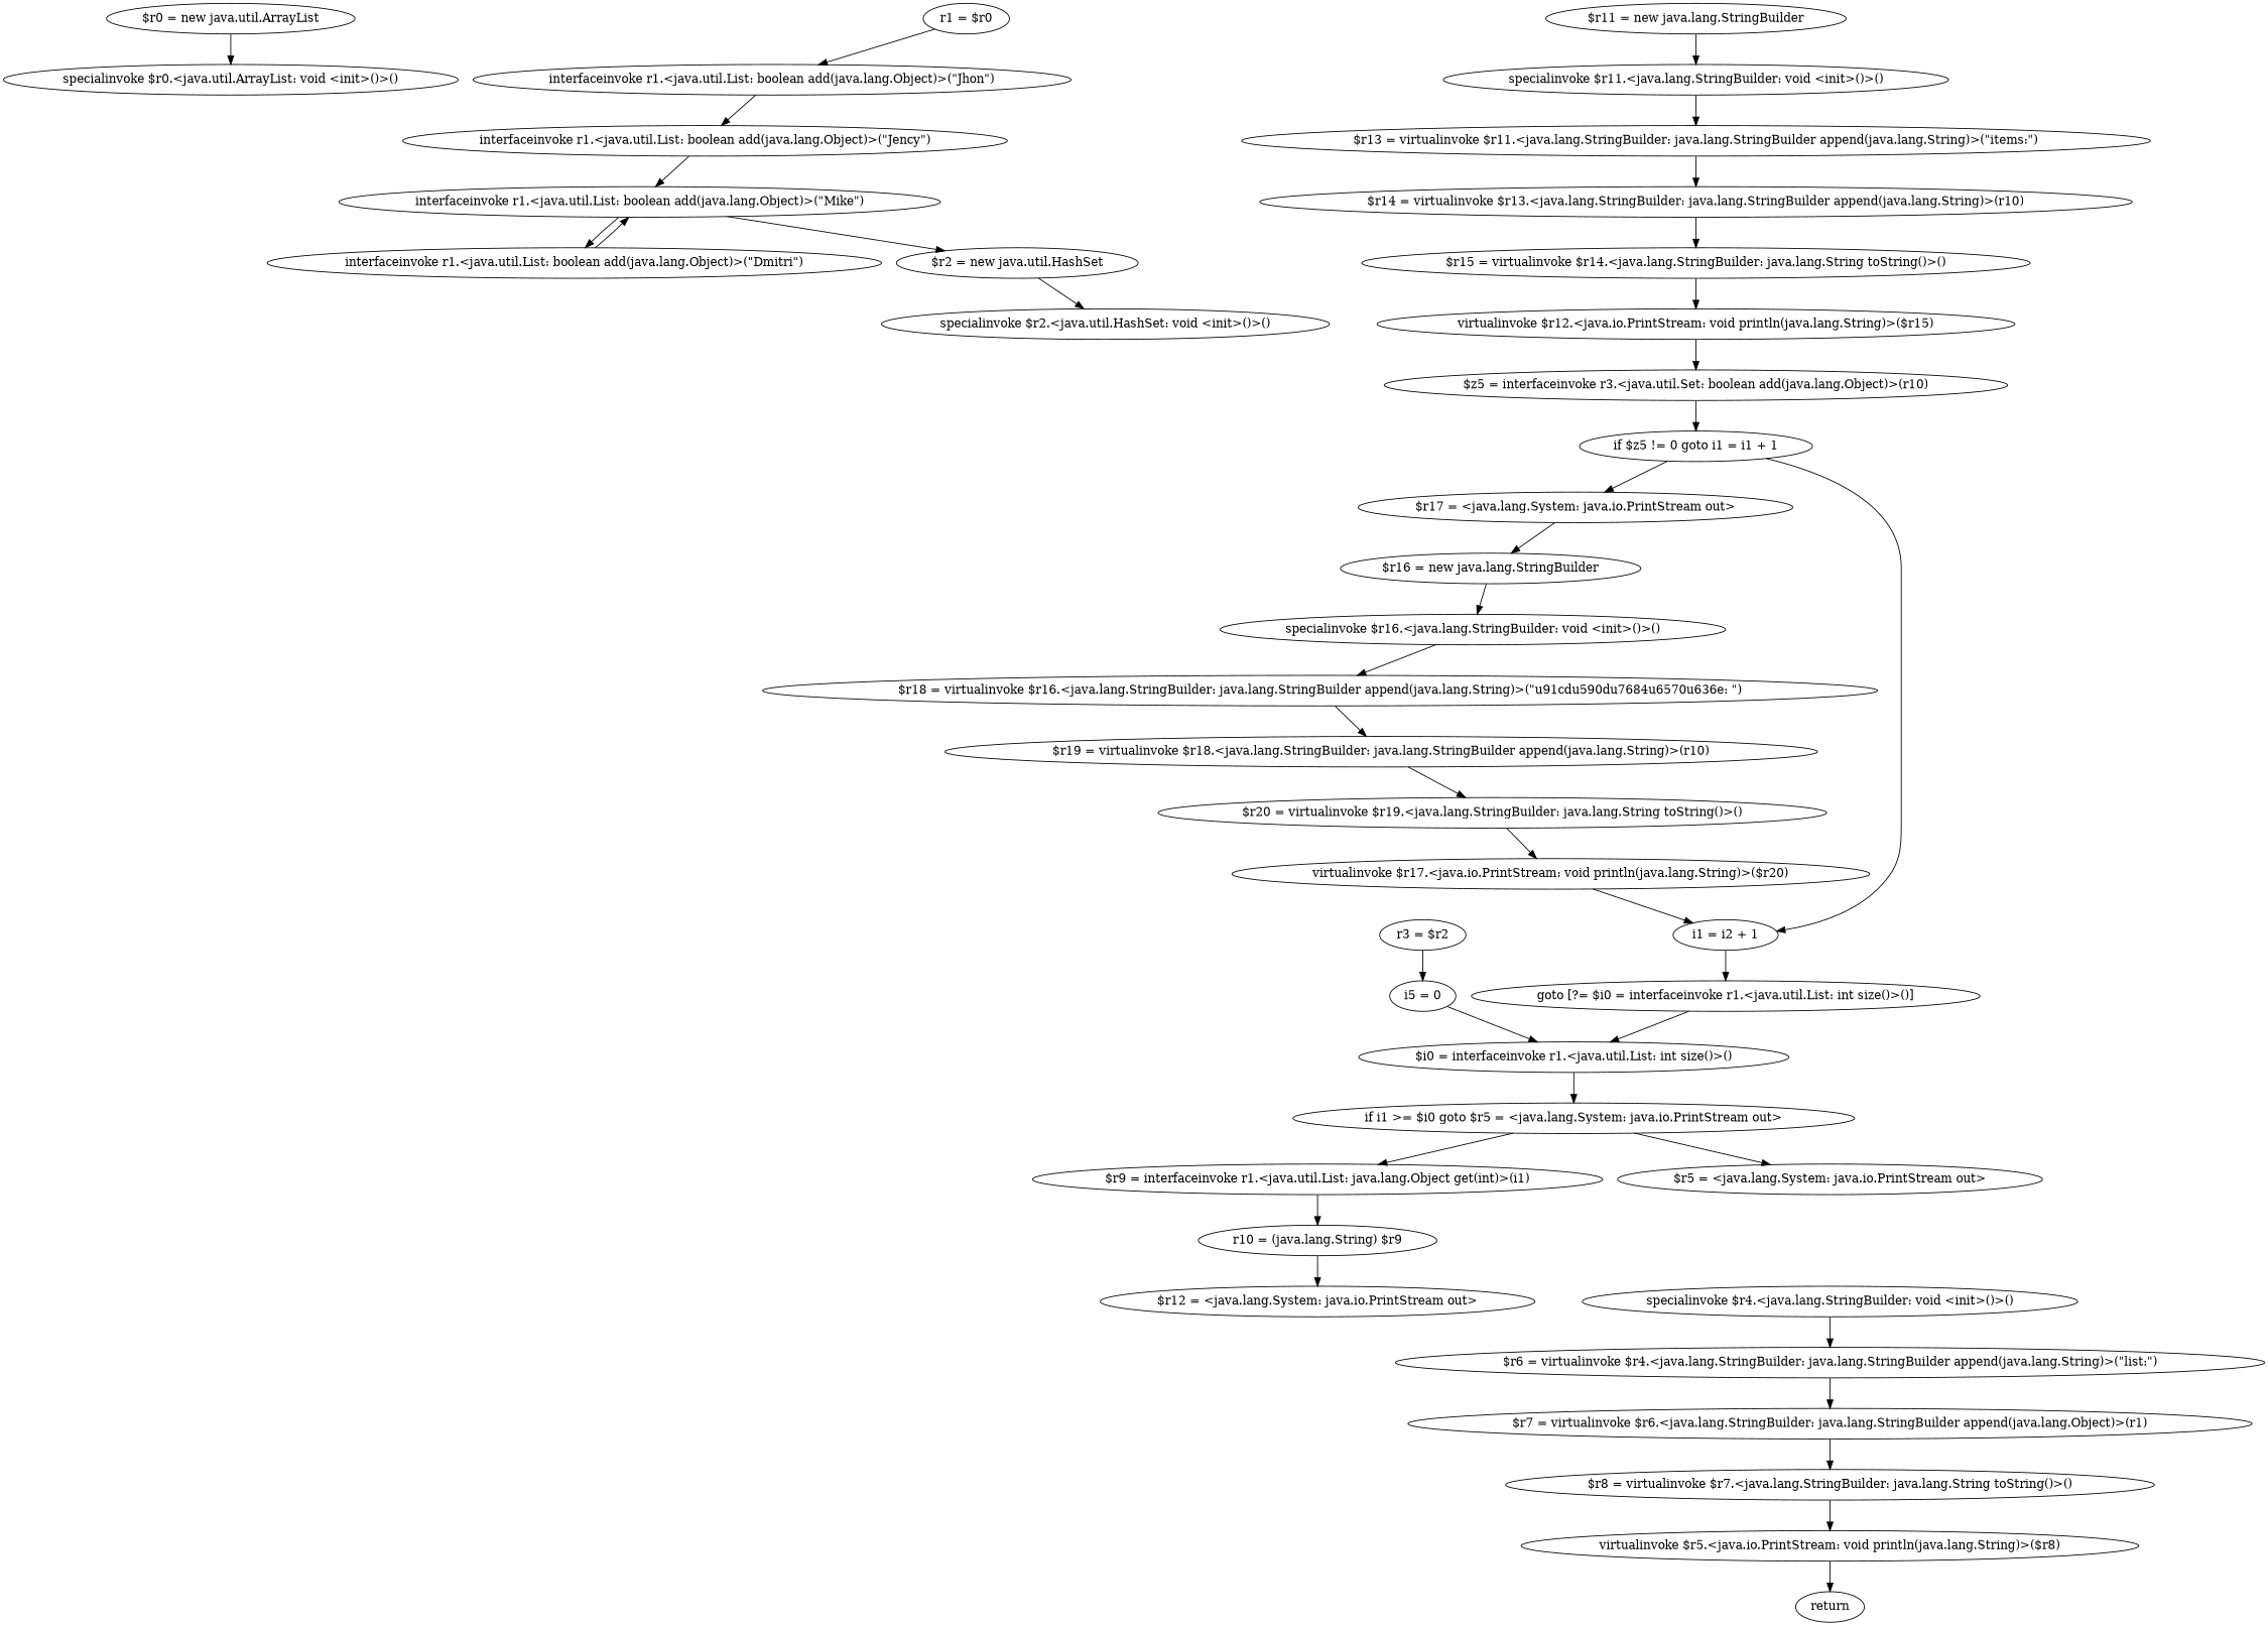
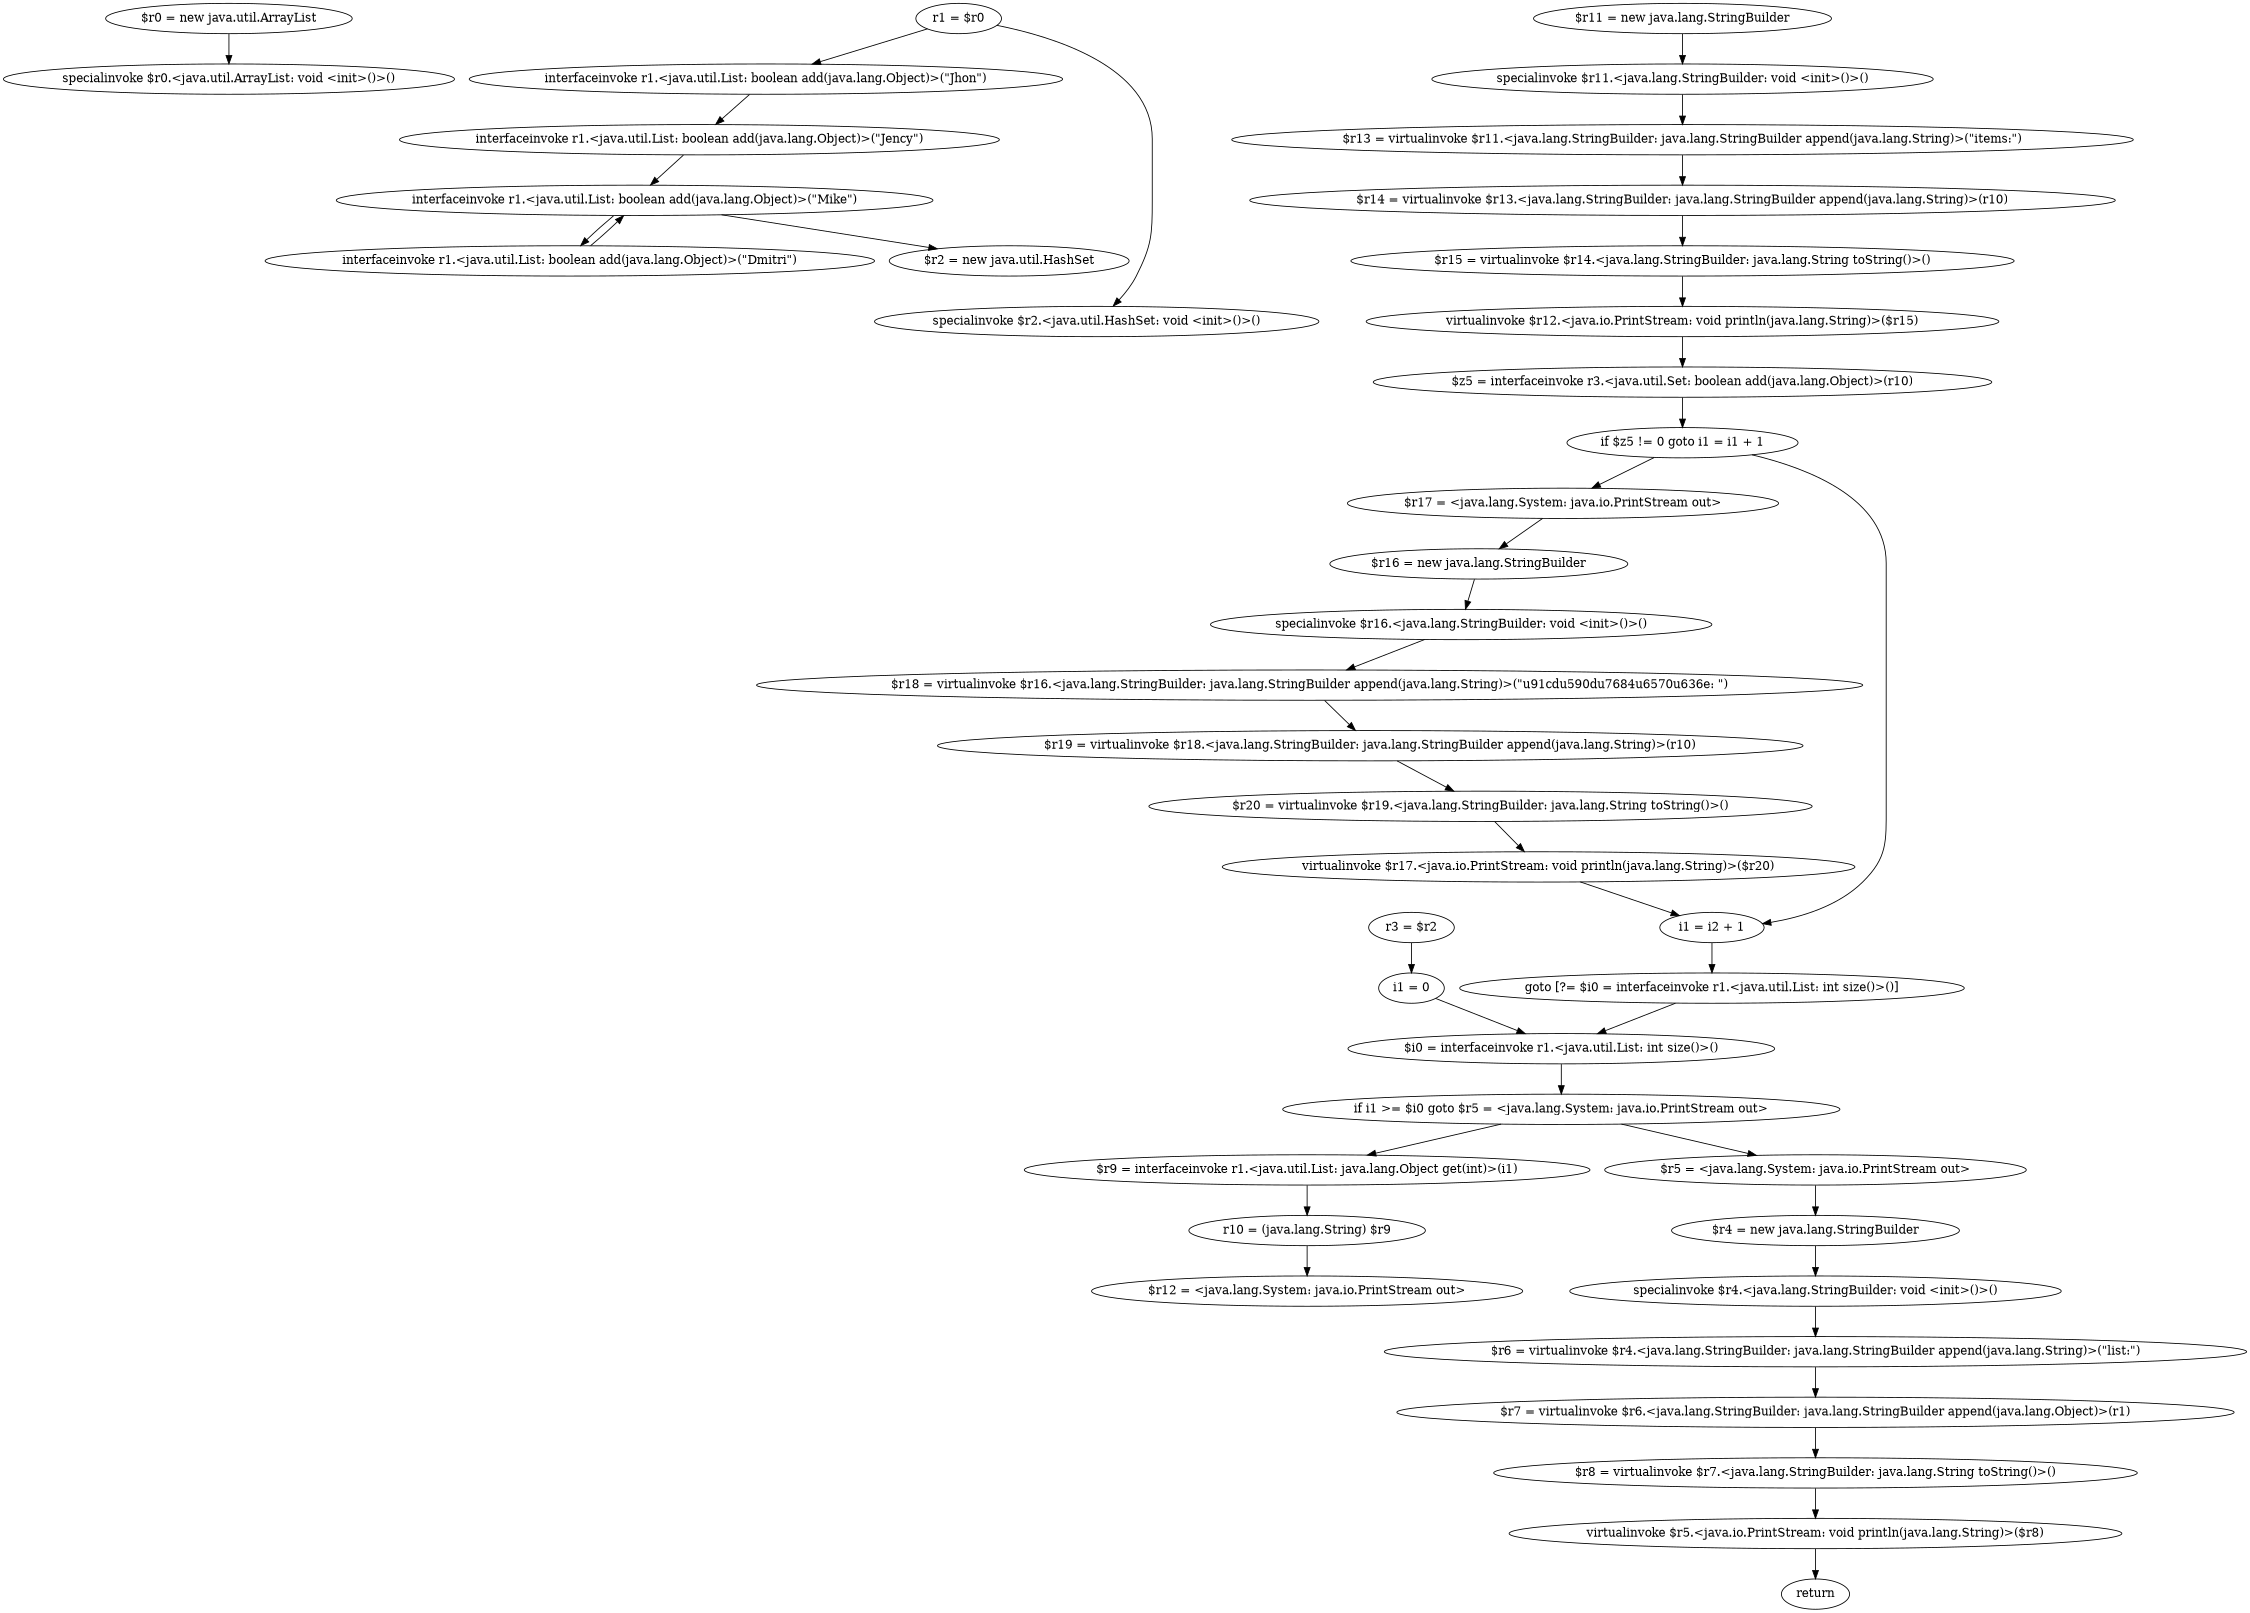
  digraph {
    "$r0 = new java.util.ArrayList"
    "specialinvoke $r0.<java.util.ArrayList: void <init>()>()"
    "r1 = $r0"
    "interfaceinvoke r1.<java.util.List: boolean add(java.lang.Object)>(\"Jhon\")"
    "interfaceinvoke r1.<java.util.List: boolean add(java.lang.Object)>(\"Jency\")"
    "interfaceinvoke r1.<java.util.List: boolean add(java.lang.Object)>(\"Mike\")"
    "interfaceinvoke r1.<java.util.List: boolean add(java.lang.Object)>(\"Dmitri\")"
    "$r2 = new java.util.HashSet"
    "specialinvoke $r2.<java.util.HashSet: void <init>()>()"
    "r3 = $r2"
-   "i1 = 0" [label="i5 = 0"]
+   "i1 = 0"
    "$i0 = interfaceinvoke r1.<java.util.List: int size()>()"
    "if i1 >= $i0 goto $r5 = <java.lang.System: java.io.PrintStream out>"
    "$r9 = interfaceinvoke r1.<java.util.List: java.lang.Object get(int)>(i1)"
    "$r5 = <java.lang.System: java.io.PrintStream out>"
    "r10 = (java.lang.String) $r9"
+   "$r4 = new java.lang.StringBuilder"
    "$r12 = <java.lang.System: java.io.PrintStream out>"
    "$r11 = new java.lang.StringBuilder"
    "specialinvoke $r11.<java.lang.StringBuilder: void <init>()>()"
    "$r13 = virtualinvoke $r11.<java.lang.StringBuilder: java.lang.StringBuilder append(java.lang.String)>(\"items:\")"
    "$r14 = virtualinvoke $r13.<java.lang.StringBuilder: java.lang.StringBuilder append(java.lang.String)>(r10)"
    "$r15 = virtualinvoke $r14.<java.lang.StringBuilder: java.lang.String toString()>()"
    "virtualinvoke $r12.<java.io.PrintStream: void println(java.lang.String)>($r15)"
    "$z5 = interfaceinvoke r3.<java.util.Set: boolean add(java.lang.Object)>(r10)"
    "if $z5 != 0 goto i1 = i1 + 1"
    "$r17 = <java.lang.System: java.io.PrintStream out>"
    n28 [label="i1 = i2 + 1"]
    "$r16 = new java.lang.StringBuilder"
    "goto [?= $i0 = interfaceinvoke r1.<java.util.List: int size()>()]"
    "specialinvoke $r16.<java.lang.StringBuilder: void <init>()>()"
    "$r18 = virtualinvoke $r16.<java.lang.StringBuilder: java.lang.StringBuilder append(java.lang.String)>(\"\u91cd\u590d\u7684\u6570\u636e: \")"
    "$r19 = virtualinvoke $r18.<java.lang.StringBuilder: java.lang.StringBuilder append(java.lang.String)>(r10)"
    "$r20 = virtualinvoke $r19.<java.lang.StringBuilder: java.lang.String toString()>()"
    "virtualinvoke $r17.<java.io.PrintStream: void println(java.lang.String)>($r20)"
    "specialinvoke $r4.<java.lang.StringBuilder: void <init>()>()"
    "$r6 = virtualinvoke $r4.<java.lang.StringBuilder: java.lang.StringBuilder append(java.lang.String)>(\"list:\")"
    "$r7 = virtualinvoke $r6.<java.lang.StringBuilder: java.lang.StringBuilder append(java.lang.Object)>(r1)"
    "$r8 = virtualinvoke $r7.<java.lang.StringBuilder: java.lang.String toString()>()"
    "virtualinvoke $r5.<java.io.PrintStream: void println(java.lang.String)>($r8)"
    return
    "$r0 = new java.util.ArrayList" -> "specialinvoke $r0.<java.util.ArrayList: void <init>()>()"
    "r1 = $r0" -> "interfaceinvoke r1.<java.util.List: boolean add(java.lang.Object)>(\"Jhon\")"
    "interfaceinvoke r1.<java.util.List: boolean add(java.lang.Object)>(\"Jhon\")" -> "interfaceinvoke r1.<java.util.List: boolean add(java.lang.Object)>(\"Jency\")"
    "interfaceinvoke r1.<java.util.List: boolean add(java.lang.Object)>(\"Jency\")" -> "interfaceinvoke r1.<java.util.List: boolean add(java.lang.Object)>(\"Mike\")"
    "interfaceinvoke r1.<java.util.List: boolean add(java.lang.Object)>(\"Mike\")" -> "interfaceinvoke r1.<java.util.List: boolean add(java.lang.Object)>(\"Dmitri\")"
    "interfaceinvoke r1.<java.util.List: boolean add(java.lang.Object)>(\"Mike\")" -> "$r2 = new java.util.HashSet"
    "interfaceinvoke r1.<java.util.List: boolean add(java.lang.Object)>(\"Dmitri\")" -> "interfaceinvoke r1.<java.util.List: boolean add(java.lang.Object)>(\"Mike\")"
-   "$r2 = new java.util.HashSet" -> "specialinvoke $r2.<java.util.HashSet: void <init>()>()"
+   "r1 = $r0" -> "specialinvoke $r2.<java.util.HashSet: void <init>()>()"
    "r3 = $r2" -> "i1 = 0"
    "i1 = 0" -> "$i0 = interfaceinvoke r1.<java.util.List: int size()>()"
    "$i0 = interfaceinvoke r1.<java.util.List: int size()>()" -> "if i1 >= $i0 goto $r5 = <java.lang.System: java.io.PrintStream out>"
    "if i1 >= $i0 goto $r5 = <java.lang.System: java.io.PrintStream out>" -> "$r9 = interfaceinvoke r1.<java.util.List: java.lang.Object get(int)>(i1)"
    "if i1 >= $i0 goto $r5 = <java.lang.System: java.io.PrintStream out>" -> "$r5 = <java.lang.System: java.io.PrintStream out>"
    "$r9 = interfaceinvoke r1.<java.util.List: java.lang.Object get(int)>(i1)" -> "r10 = (java.lang.String) $r9"
+   "$r5 = <java.lang.System: java.io.PrintStream out>" -> "$r4 = new java.lang.StringBuilder"
    "r10 = (java.lang.String) $r9" -> "$r12 = <java.lang.System: java.io.PrintStream out>"
+   "$r4 = new java.lang.StringBuilder" -> "specialinvoke $r4.<java.lang.StringBuilder: void <init>()>()"
    "$r11 = new java.lang.StringBuilder" -> "specialinvoke $r11.<java.lang.StringBuilder: void <init>()>()"
    "specialinvoke $r11.<java.lang.StringBuilder: void <init>()>()" -> "$r13 = virtualinvoke $r11.<java.lang.StringBuilder: java.lang.StringBuilder append(java.lang.String)>(\"items:\")"
    "$r13 = virtualinvoke $r11.<java.lang.StringBuilder: java.lang.StringBuilder append(java.lang.String)>(\"items:\")" -> "$r14 = virtualinvoke $r13.<java.lang.StringBuilder: java.lang.StringBuilder append(java.lang.String)>(r10)"
    "$r14 = virtualinvoke $r13.<java.lang.StringBuilder: java.lang.StringBuilder append(java.lang.String)>(r10)" -> "$r15 = virtualinvoke $r14.<java.lang.StringBuilder: java.lang.String toString()>()"
    "$r15 = virtualinvoke $r14.<java.lang.StringBuilder: java.lang.String toString()>()" -> "virtualinvoke $r12.<java.io.PrintStream: void println(java.lang.String)>($r15)"
    "virtualinvoke $r12.<java.io.PrintStream: void println(java.lang.String)>($r15)" -> "$z5 = interfaceinvoke r3.<java.util.Set: boolean add(java.lang.Object)>(r10)"
    "$z5 = interfaceinvoke r3.<java.util.Set: boolean add(java.lang.Object)>(r10)" -> "if $z5 != 0 goto i1 = i1 + 1"
    "if $z5 != 0 goto i1 = i1 + 1" -> "$r17 = <java.lang.System: java.io.PrintStream out>"
    "if $z5 != 0 goto i1 = i1 + 1" -> n28
    "$r17 = <java.lang.System: java.io.PrintStream out>" -> "$r16 = new java.lang.StringBuilder"
    n28 -> "goto [?= $i0 = interfaceinvoke r1.<java.util.List: int size()>()]"
    "$r16 = new java.lang.StringBuilder" -> "specialinvoke $r16.<java.lang.StringBuilder: void <init>()>()"
    "goto [?= $i0 = interfaceinvoke r1.<java.util.List: int size()>()]" -> "$i0 = interfaceinvoke r1.<java.util.List: int size()>()"
    "specialinvoke $r16.<java.lang.StringBuilder: void <init>()>()" -> "$r18 = virtualinvoke $r16.<java.lang.StringBuilder: java.lang.StringBuilder append(java.lang.String)>(\"\u91cd\u590d\u7684\u6570\u636e: \")"
    "$r18 = virtualinvoke $r16.<java.lang.StringBuilder: java.lang.StringBuilder append(java.lang.String)>(\"\u91cd\u590d\u7684\u6570\u636e: \")" -> "$r19 = virtualinvoke $r18.<java.lang.StringBuilder: java.lang.StringBuilder append(java.lang.String)>(r10)"
    "$r19 = virtualinvoke $r18.<java.lang.StringBuilder: java.lang.StringBuilder append(java.lang.String)>(r10)" -> "$r20 = virtualinvoke $r19.<java.lang.StringBuilder: java.lang.String toString()>()"
    "$r20 = virtualinvoke $r19.<java.lang.StringBuilder: java.lang.String toString()>()" -> "virtualinvoke $r17.<java.io.PrintStream: void println(java.lang.String)>($r20)"
    "virtualinvoke $r17.<java.io.PrintStream: void println(java.lang.String)>($r20)" -> n28
    "specialinvoke $r4.<java.lang.StringBuilder: void <init>()>()" -> "$r6 = virtualinvoke $r4.<java.lang.StringBuilder: java.lang.StringBuilder append(java.lang.String)>(\"list:\")"
    "$r6 = virtualinvoke $r4.<java.lang.StringBuilder: java.lang.StringBuilder append(java.lang.String)>(\"list:\")" -> "$r7 = virtualinvoke $r6.<java.lang.StringBuilder: java.lang.StringBuilder append(java.lang.Object)>(r1)"
    "$r7 = virtualinvoke $r6.<java.lang.StringBuilder: java.lang.StringBuilder append(java.lang.Object)>(r1)" -> "$r8 = virtualinvoke $r7.<java.lang.StringBuilder: java.lang.String toString()>()"
    "$r8 = virtualinvoke $r7.<java.lang.StringBuilder: java.lang.String toString()>()" -> "virtualinvoke $r5.<java.io.PrintStream: void println(java.lang.String)>($r8)"
    "virtualinvoke $r5.<java.io.PrintStream: void println(java.lang.String)>($r8)" -> return
  }
